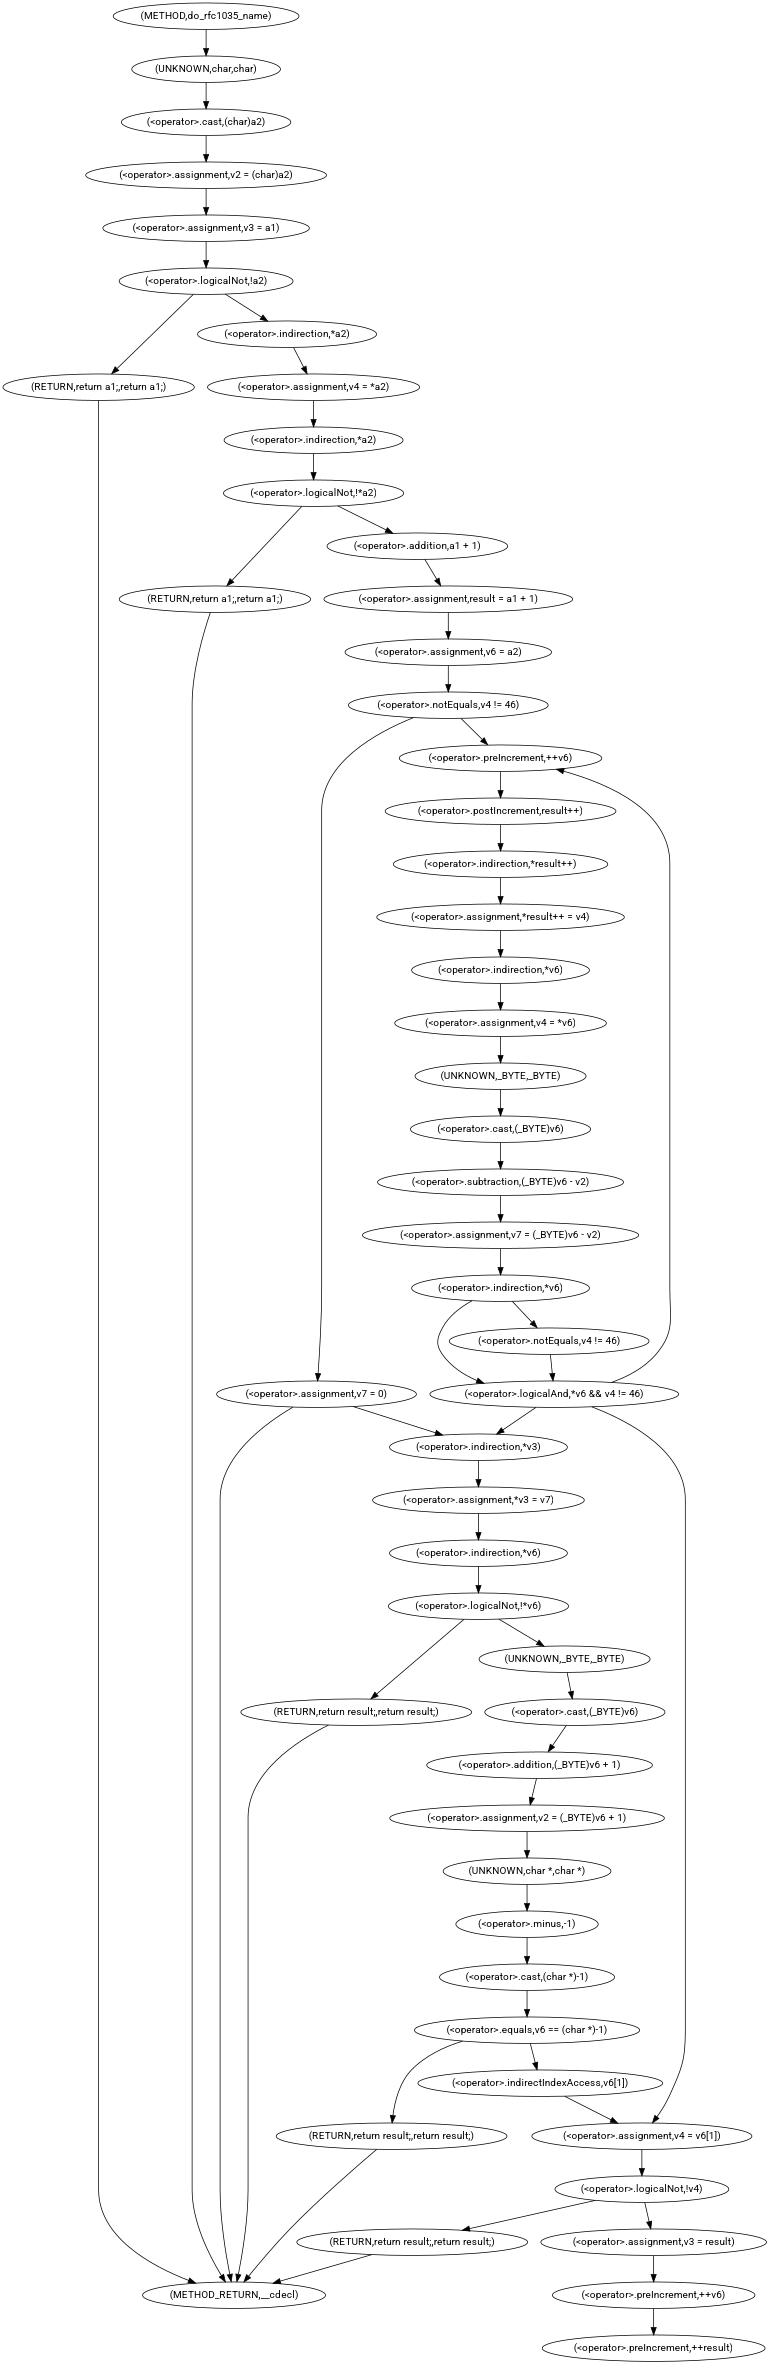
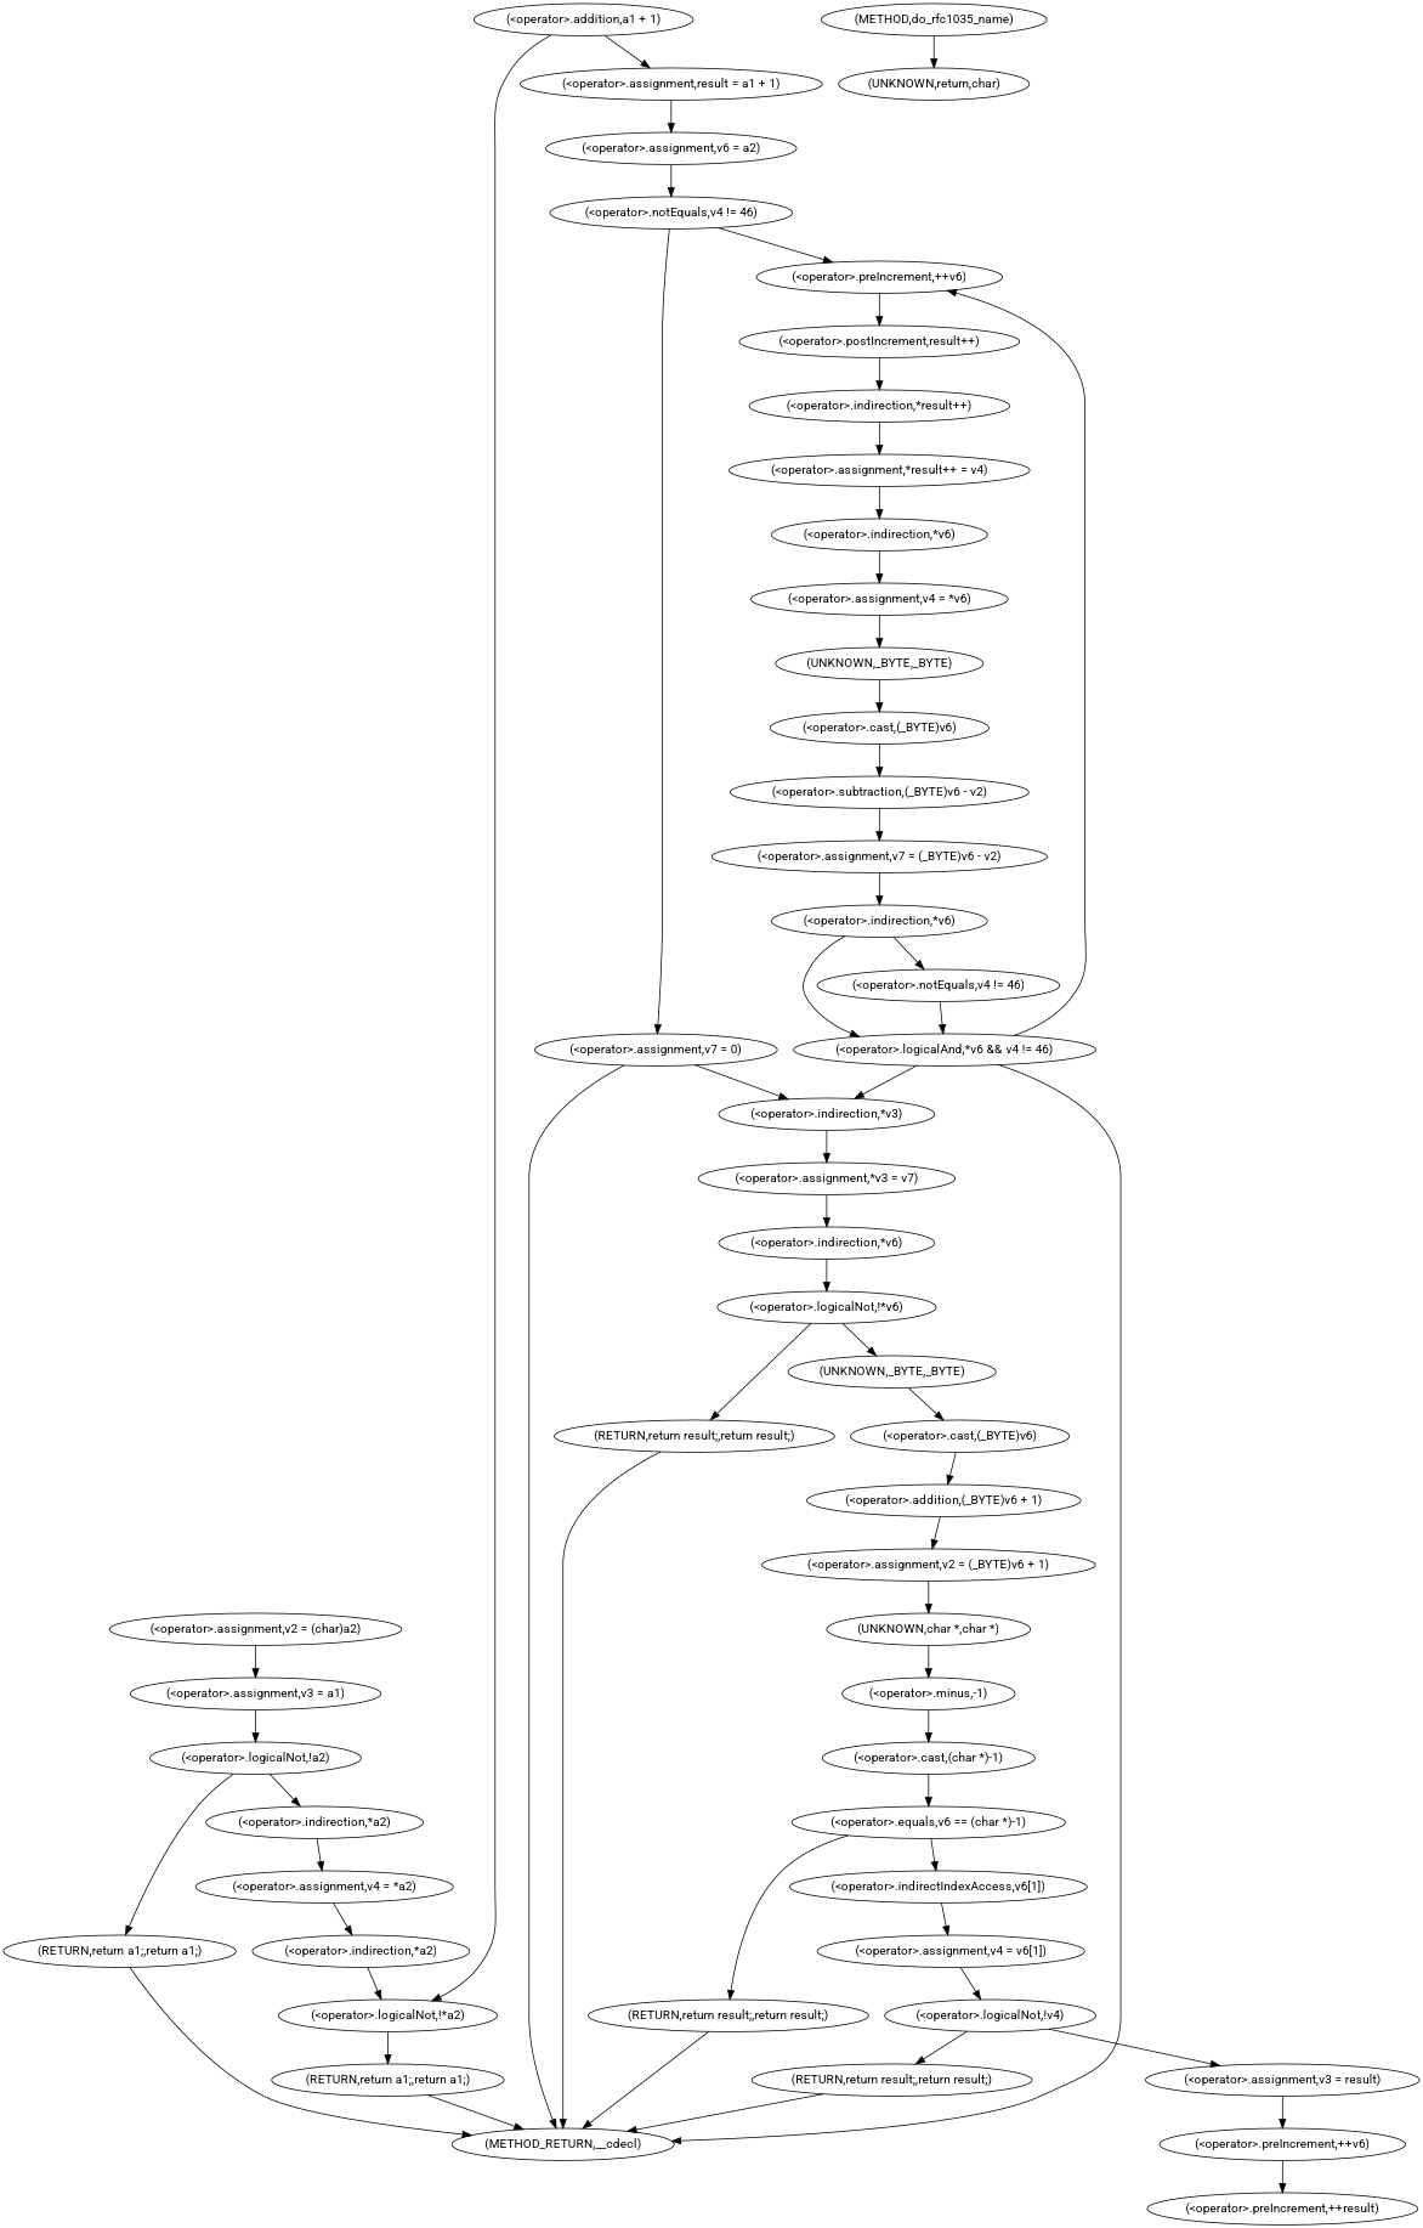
  digraph {
    fontname=Roboto
    node [fontname=Roboto]
    edge [fontname=Roboto]
    n1 [label="(<operator>.assignment,v2 = (char)a2)"]
    n2 [label="(<operator>.assignment,v3 = a1)"]
    n3 [label="(<operator>.logicalNot,!a2)"]
-   n4 [label="(<operator>.cast,(char)a2)"]
-   n5 [label="(UNKNOWN,char,char)"]
+   n5 [label="(UNKNOWN,return,char)"]
    n6 [label="(RETURN,return a1;,return a1;)"]
    n7 [label="(<operator>.indirection,*a2)"]
    n8 [label="(METHOD_RETURN,__cdecl)"]
    n9 [label="(<operator>.assignment,v4 = *a2)"]
    n10 [label="(<operator>.indirection,*a2)"]
    n11 [label="(<operator>.logicalNot,!*a2)"]
    n12 [label="(RETURN,return a1;,return a1;)"]
    n13 [label="(<operator>.addition,a1 + 1)"]
    n14 [label="(<operator>.assignment,result = a1 + 1)"]
    n15 [label="(<operator>.assignment,v6 = a2)"]
    n16 [label="(<operator>.notEquals,v4 != 46)"]
    n17 [label="(<operator>.assignment,v7 = 0)"]
    n18 [label="(<operator>.preIncrement,++v6)"]
    n19 [label="(<operator>.indirection,*v3)"]
    n20 [label="(<operator>.postIncrement,result++)"]
    n21 [label="(<operator>.assignment,*v3 = v7)"]
    n22 [label="(<operator>.indirection,*v6)"]
    n23 [label="(<operator>.logicalNot,!*v6)"]
    n24 [label="(RETURN,return result;,return result;)"]
    n25 [label="(UNKNOWN,_BYTE,_BYTE)"]
    n26 [label="(<operator>.cast,(_BYTE)v6)"]
    n27 [label="(<operator>.assignment,v2 = (_BYTE)v6 + 1)"]
    n28 [label="(UNKNOWN,char *,char *)"]
    n29 [label="(<operator>.minus,-1)"]
    n30 [label="(<operator>.addition,(_BYTE)v6 + 1)"]
    n31 [label="(<operator>.equals,v6 == (char *)-1)"]
    n32 [label="(RETURN,return result;,return result;)"]
    n33 [label="(<operator>.indirectIndexAccess,v6[1])"]
    n34 [label="(<operator>.assignment,v4 = v6[1])"]
    n35 [label="(<operator>.cast,(char *)-1)"]
    n36 [label="(<operator>.logicalNot,!v4)"]
    n37 [label="(RETURN,return result;,return result;)"]
    n38 [label="(<operator>.assignment,v3 = result)"]
    n39 [label="(<operator>.preIncrement,++v6)"]
    n40 [label="(<operator>.preIncrement,++result)"]
    n41 [label="(<operator>.indirection,*result++)"]
    n42 [label="(<operator>.assignment,*result++ = v4)"]
    n43 [label="(<operator>.indirection,*v6)"]
    n44 [label="(<operator>.assignment,v4 = *v6)"]
    n45 [label="(UNKNOWN,_BYTE,_BYTE)"]
    n46 [label="(<operator>.cast,(_BYTE)v6)"]
    n47 [label="(<operator>.assignment,v7 = (_BYTE)v6 - v2)"]
    n48 [label="(<operator>.indirection,*v6)"]
    n49 [label="(<operator>.logicalAnd,*v6 && v4 != 46)"]
    n50 [label="(<operator>.notEquals,v4 != 46)"]
    n51 [label="(<operator>.subtraction,(_BYTE)v6 - v2)"]
    n52 [label="(METHOD,do_rfc1035_name)"]
    n1 -> n2
    n2 -> n3
    n3 -> n6
    n3 -> n7
-   n4 -> n1
-   n5 -> n4
    n6 -> n8
    n7 -> n9
    n9 -> n10
    n10 -> n11
    n11 -> n12
-   n11 -> n13
+   n13 -> n11
    n12 -> n8
    n13 -> n14
    n14 -> n15
    n15 -> n16
    n16 -> n17
    n16 -> n18
    n17 -> n8
    n17 -> n19
    n18 -> n20
    n19 -> n21
    n20 -> n41
    n21 -> n22
    n22 -> n23
    n23 -> n24
    n23 -> n25
    n24 -> n8
    n25 -> n26
    n26 -> n30
    n27 -> n28
    n28 -> n29
    n29 -> n35
    n30 -> n27
    n31 -> n32
    n31 -> n33
    n32 -> n8
    n33 -> n34
    n34 -> n36
    n35 -> n31
    n36 -> n37
    n36 -> n38
    n37 -> n8
    n38 -> n39
    n39 -> n40
    n41 -> n42
    n42 -> n43
    n43 -> n44
    n44 -> n45
    n45 -> n46
    n46 -> n51
    n47 -> n48
    n48 -> n49
    n48 -> n50
-   n49 -> n34
+   n49 -> n8
    n49 -> n18
    n49 -> n19
    n50 -> n49
    n51 -> n47
    n52 -> n5
  }
